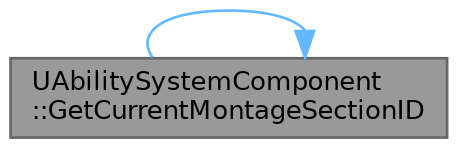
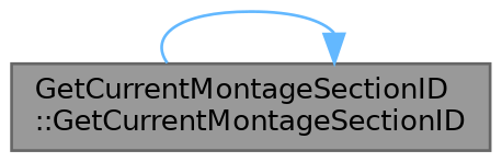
  digraph {
    rankdir=LR
-   n1 [color=gray40 fillcolor=grey60 fontcolor=black fontname=Helvetica fontsize=10 height=0.2 label="UAbilitySystemComponent\l::GetCurrentMontageSectionID" shape=box style=filled width=0.4]
+   n1 [color=gray40 fillcolor=grey60 fontcolor=black fontname=Helvetica fontsize=10 height=0.2 label="GetCurrentMontageSectionID\l::GetCurrentMontageSectionID" shape=box style=filled width=0.4]
    n1 -> n1 [color=steelblue1 fontname=Helvetica fontsize=10 labelfontname=Helvetica labelfontsize=10 style=solid]
  }
